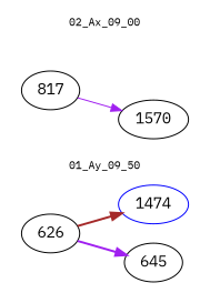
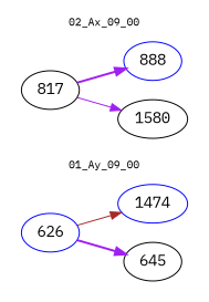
  digraph {
    fontname="IBM Plex Mono"
    rankdir=LR
    node [color=black fontname="IBM Plex Mono"]
    edge [color=purple fontname="IBM Plex Mono" style=bold]
-   n1 [label=626]
+   n1 [color=blue label=626]
    n2 [label=645]
    n3 [color=blue label=1474]
    n4 [label=817]
-   n5 [label=1570]
+   n5 [label=1580]
+   n6 [color=blue label=888]
    subgraph cluster_1 {
      color=white
      fontsize=10
-     label="01_Ay_09_50"
+     label="01_Ay_09_00"
      n1
      n2
      n3
    }
    subgraph cluster_2 {
      color=white
      fontsize=10
      label="02_Ax_09_00"
      n4
      n5
+     n6
    }
    n1 -> n2
-   n1 -> n3 [color=brown]
+   n1 -> n3 [color=brown style=solid]
    n4 -> n5 [style=solid]
+   n4 -> n6
  }
